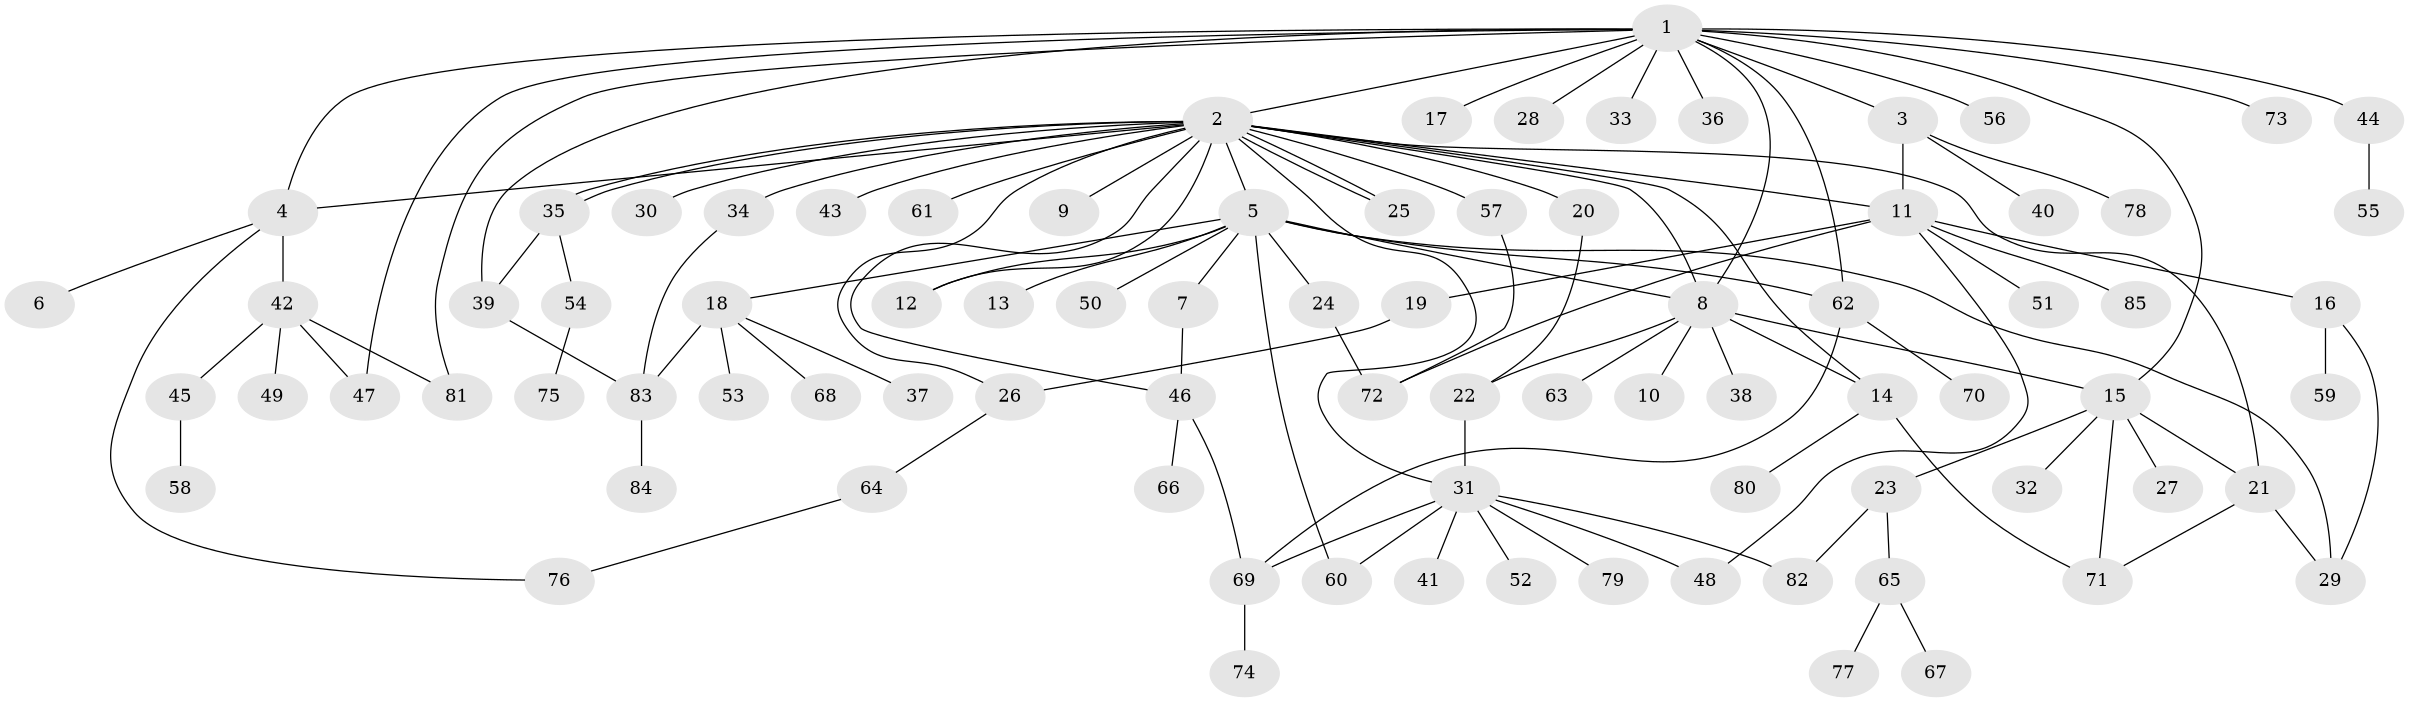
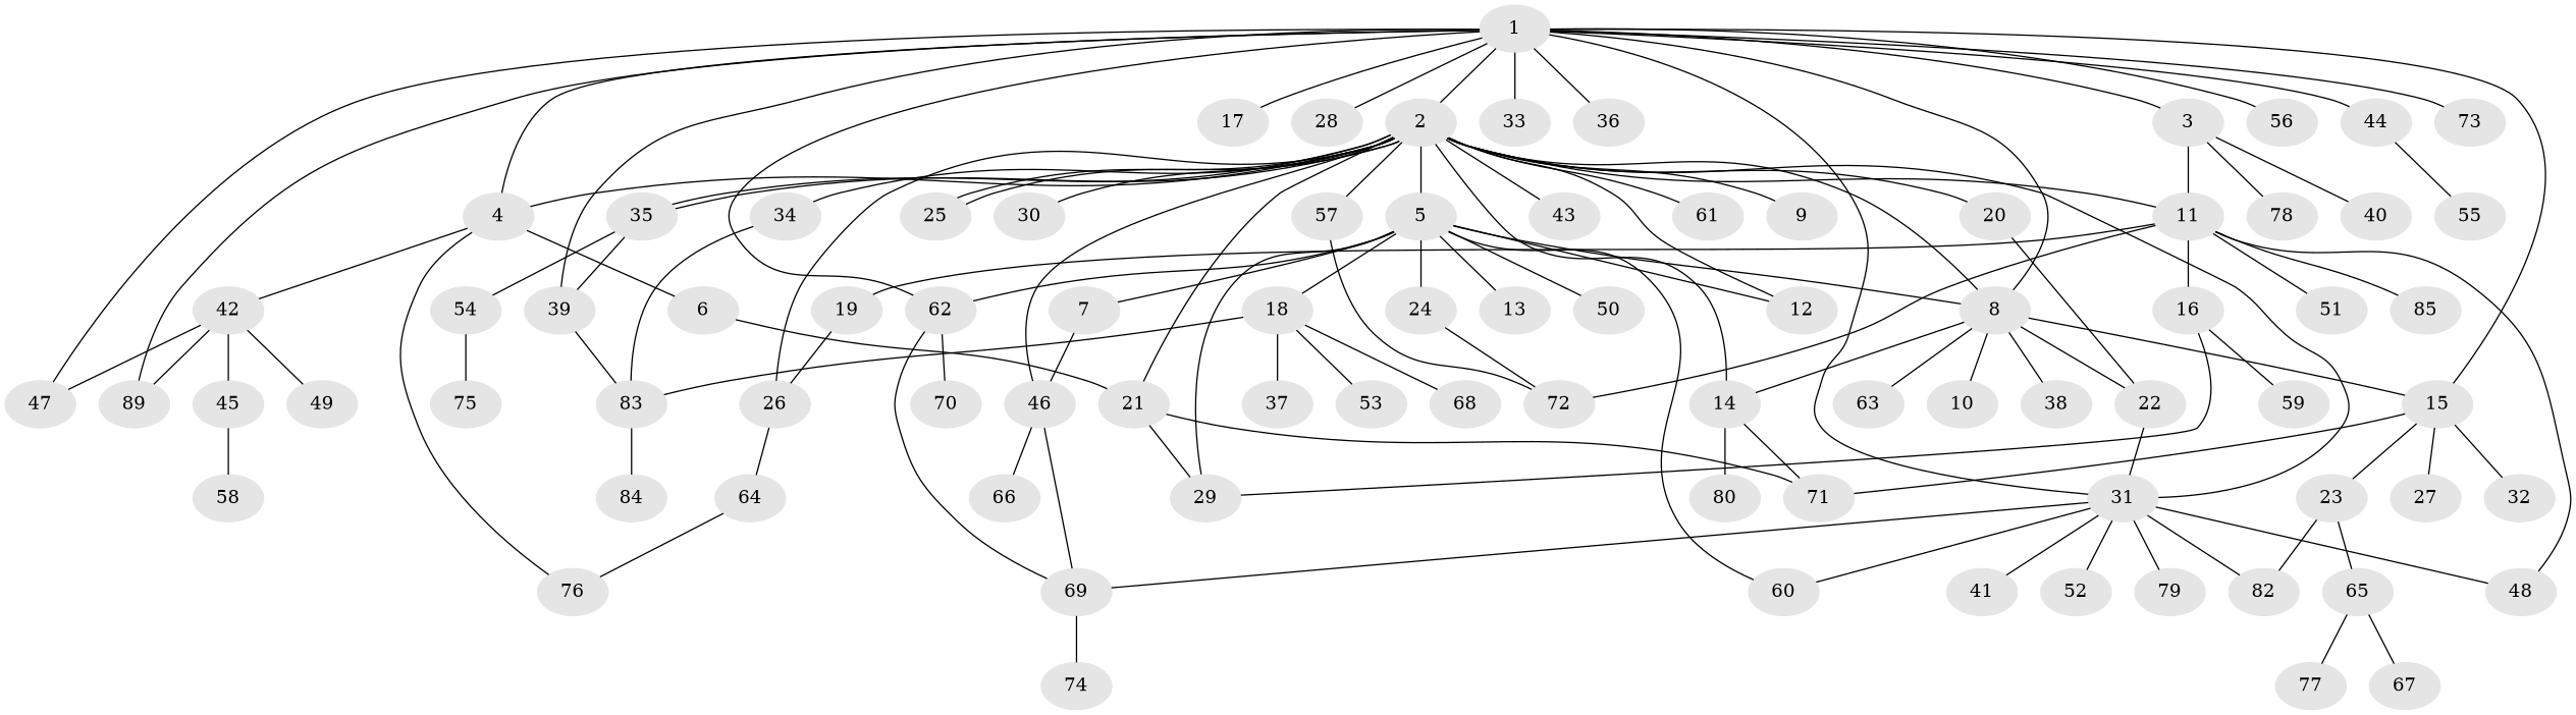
  graph {
    node [color=gray90 style=filled]
    1
    2
    3
    4
    8
    15
    17
    28
    31
    33
    36
    39
    44
    47
    56
    62
    73
-   81
+   81 [label=89]
    5
    9
    11
    12
    14
    20
    21
    25
    26
    30
    34
    35
    43
    46
    57
    61
    40
    78
    6
    42
    76
    10
    22
    38
    63
    71
    23
    27
    32
    60
    48
    82
    41
    52
    69
    79
    83
    55
    70
    7
    13
    18
    24
    29
    50
    16
    19
    51
    72
    85
    80
    64
    54
    66
    45
    49
    37
    53
    68
    59
    65
    84
    67
    77
    74
    75
    58
    1 -- 2
    1 -- 3
    1 -- 4
    1 -- 8
    1 -- 15
    1 -- 17
    1 -- 28
+   1 -- 31
    1 -- 33
    1 -- 36
    1 -- 39
    1 -- 44
    1 -- 47
    1 -- 56
    1 -- 62
    1 -- 73
    1 -- 81
    2 -- 4
    2 -- 8
    2 -- 31
    2 -- 5
    2 -- 9
    2 -- 11
    2 -- 12
    2 -- 14
    2 -- 20
    2 -- 21
    2 -- 25
    2 -- 25
    2 -- 26
    2 -- 30
    2 -- 34
    2 -- 35
    2 -- 35
    2 -- 43
    2 -- 46
    2 -- 57
    2 -- 61
    3 -- 11
    3 -- 40
    3 -- 78
    4 -- 6
    4 -- 42
    4 -- 76
    8 -- 15
    8 -- 14
    8 -- 10
    8 -- 22
    8 -- 38
    8 -- 63
-   15 -- 21
+   6 -- 21
    15 -- 71
    15 -- 23
    15 -- 27
    15 -- 32
    31 -- 60
    31 -- 48
    31 -- 82
    31 -- 41
    31 -- 52
    31 -- 69
    31 -- 79
    39 -- 83
    44 -- 55
    62 -- 69
    62 -- 70
    5 -- 8
    5 -- 62
    5 -- 12
    5 -- 60
    5 -- 7
    5 -- 13
    5 -- 18
    5 -- 24
    5 -- 29
    5 -- 50
    11 -- 48
    11 -- 16
    11 -- 19
    11 -- 51
    11 -- 72
    11 -- 85
    14 -- 71
    14 -- 80
    20 -- 22
    21 -- 71
    21 -- 29
    26 -- 64
    34 -- 83
    35 -- 39
    35 -- 54
    46 -- 69
    46 -- 66
    57 -- 72
    42 -- 47
    42 -- 81
    42 -- 45
    42 -- 49
    22 -- 31
    23 -- 82
    23 -- 65
    69 -- 74
    83 -- 84
    7 -- 46
    18 -- 83
    18 -- 37
    18 -- 53
    18 -- 68
    24 -- 72
    16 -- 29
    16 -- 59
    19 -- 26
    64 -- 76
    54 -- 75
    45 -- 58
    65 -- 67
    65 -- 77
  }
